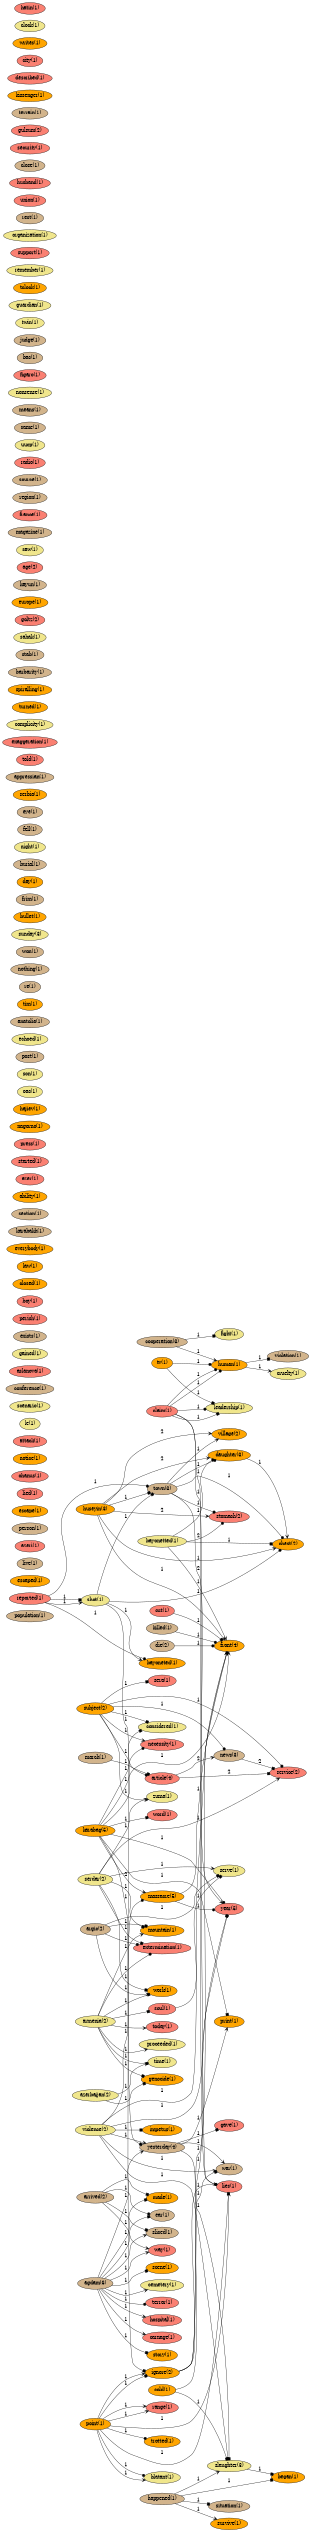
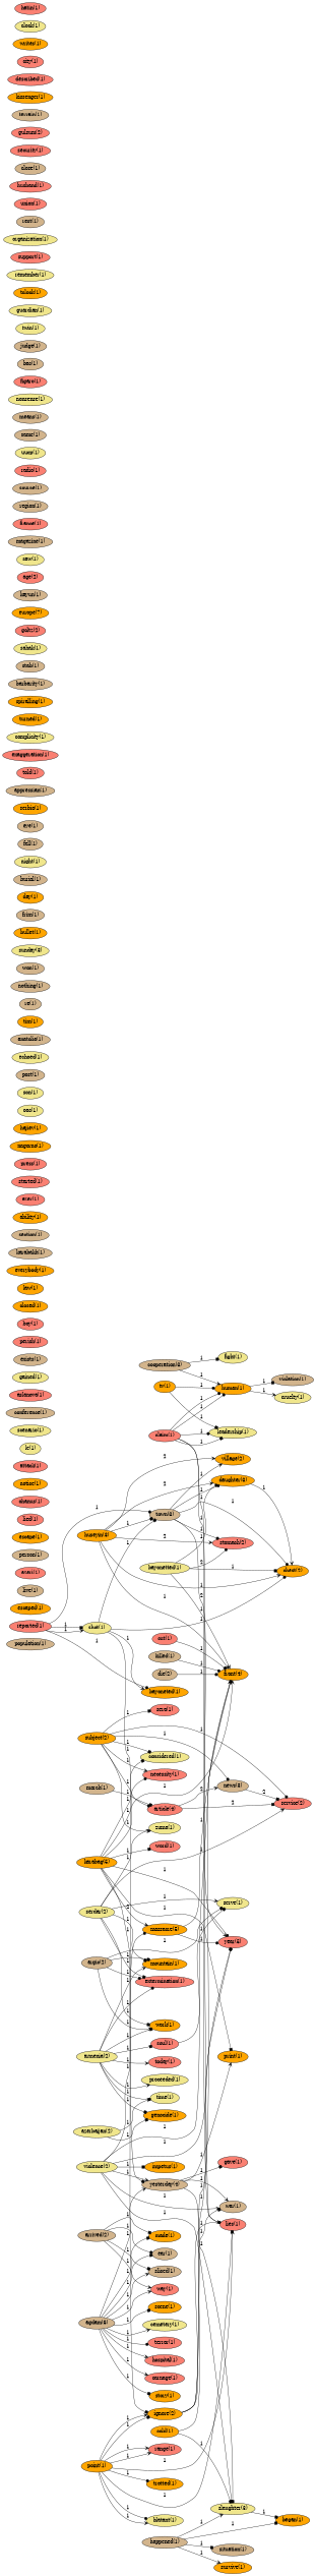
  digraph {
    rankdir=LR
    node [fillcolor=tan style=filled]
    edge [arrowhead=box]
    n1 [label="population(1)"]
    n2 [fillcolor=salmon label="claim(1)"]
    n3 [fillcolor=orange label="human(1)"]
    n4 [fillcolor=khaki label="leadership(1)"]
    n5 [fillcolor=salmon label="lies(1)"]
    n6 [fillcolor=khaki label="cruelty(1)"]
    n7 [label="violation(1)"]
    n8 [fillcolor=orange label="escaped(1)"]
    n9 [label="live(1)"]
    n10 [fillcolor=salmon label="azeri(1)"]
    n11 [label="person(1)"]
    n12 [fillcolor=orange label="escape(1)"]
    n13 [fillcolor=salmon label="lied(1)"]
    n14 [fillcolor=salmon label="ohanus(1)"]
    n15 [fillcolor=orange label="notice(1)"]
    n16 [label="march(1)"]
    n17 [fillcolor=salmon label="article(4)"]
    n18 [label="news(3)"]
    n19 [fillcolor=salmon label="service(2)"]
    n20 [fillcolor=salmon label="attack(1)"]
    n21 [fillcolor=khaki label="le(1)"]
    n22 [fillcolor=orange label="cold(1)"]
    n23 [label="war(1)"]
    n24 [fillcolor=khaki label="slaughter(3)"]
    n25 [fillcolor=orange label="began(1)"]
    n26 [fillcolor=khaki label="scenario(1)"]
    n27 [fillcolor=salmon label="reported(1)"]
    n28 [fillcolor=khaki label="shot(1)"]
    n29 [label="town(3)"]
    n30 [fillcolor=orange label="bayoneted(1)"]
    n31 [fillcolor=orange label="chest(2)"]
    n32 [fillcolor=orange label="ignore(2)"]
    n33 [fillcolor=salmon label="year(5)"]
    n34 [fillcolor=salmon label="stomach(2)"]
    n35 [fillcolor=orange label="daughter(3)"]
    n36 [fillcolor=orange label="village(2)"]
    n37 [fillcolor=salmon label="range(1)"]
    n38 [label="conference(1)"]
    n39 [fillcolor=orange label="point(1)"]
    n40 [fillcolor=orange label="trotted(1)"]
    n41 [fillcolor=khaki label="blatant(1)"]
    n42 [fillcolor=orange label="front(4)"]
    n43 [fillcolor=salmon label="aslanova(1)"]
    n44 [fillcolor=orange label="subject(2)"]
    n45 [fillcolor=salmon label="sera(1)"]
    n46 [fillcolor=khaki label="zuma(1)"]
    n47 [fillcolor=khaki label="considered(1)"]
    n48 [fillcolor=salmon label="necessity(1)"]
    n49 [fillcolor=khaki label="gained(1)"]
    n50 [label="exists(1)"]
    n51 [fillcolor=salmon label="perish(1)"]
    n52 [fillcolor=salmon label="boy(1)"]
    n53 [fillcolor=orange label="closed(1)"]
    n54 [fillcolor=orange label="law(1)"]
    n55 [fillcolor=salmon label="cut(1)"]
    n56 [label="happened(1)"]
    n57 [fillcolor=orange label="survive(1)"]
    n58 [label="situation(1)"]
    n59 [fillcolor=orange label="everybody(1)"]
    n60 [label="karabakh(1)"]
    n61 [label="section(1)"]
    n62 [label="killed(1)"]
    n63 [fillcolor=orange label="ability(1)"]
    n64 [fillcolor=salmon label="azer(1)"]
    n65 [fillcolor=salmon label="started(1)"]
    n66 [fillcolor=khaki label="armenia(2)"]
    n67 [fillcolor=salmon label="soul(1)"]
    n68 [fillcolor=khaki label="proceeded(1)"]
    n69 [fillcolor=salmon label="today(1)"]
    n70 [fillcolor=khaki label="time(1)"]
    n71 [fillcolor=orange label="work(1)"]
    n72 [fillcolor=orange label="genocide(1)"]
    n73 [fillcolor=orange label="mountain(1)"]
    n74 [fillcolor=salmon label="extermination(1)"]
    n75 [fillcolor=khaki label="serve(1)"]
    n76 [fillcolor=salmon label="press(1)"]
    n77 [fillcolor=orange label="nagorno(1)"]
    n78 [fillcolor=orange label="hajiev(1)"]
    n79 [fillcolor=khaki label="oac(1)"]
    n80 [fillcolor=khaki label="son(1)"]
    n81 [fillcolor=khaki label="azerbaijan(2)"]
    n82 [label="post(1)"]
    n83 [label="arrived(2)"]
    n84 [fillcolor=salmon label="way(1)"]
    n85 [label="sliced(1)"]
    n86 [fillcolor=orange label="made(1)"]
    n87 [label="ear(1)"]
    n88 [fillcolor=khaki label="echoed(1)"]
    n89 [label="anatolia(1)"]
    n90 [fillcolor=orange label="tim(1)"]
    n91 [label="re(1)"]
    n92 [label="cooperation(3)"]
    n93 [fillcolor=khaki label="fight(1)"]
    n94 [label="nothing(1)"]
    n95 [label="won(1)"]
    n96 [fillcolor=khaki label="sunday(3)"]
    n97 [fillcolor=orange label="bullet(1)"]
    n98 [label="frim(1)"]
    n99 [label="agdam(6)"]
    n100 [fillcolor=khaki label="cemetery(1)"]
    n101 [fillcolor=salmon label="terror(1)"]
    n102 [fillcolor=salmon label="hospital(1)"]
    n103 [label="yesterday(4)"]
    n104 [fillcolor=salmon label="carnage(1)"]
    n105 [fillcolor=orange label="story(1)"]
    n106 [fillcolor=orange label="scene(1)"]
    n107 [fillcolor=orange label="print(1)"]
    n108 [fillcolor=salmon label="gave(1)"]
    n109 [fillcolor=orange label="day(1)"]
    n110 [fillcolor=orange label="karabag(5)"]
    n111 [fillcolor=salmon label="word(1)"]
    n112 [fillcolor=orange label="massacre(5)"]
    n113 [fillcolor=khaki label="violence(2)"]
    n114 [fillcolor=orange label="impetus(1)"]
    n115 [label="burial(1)"]
    n116 [fillcolor=khaki label="bayonetted(1)"]
    n117 [fillcolor=khaki label="night(1)"]
    n118 [fillcolor=orange label="huseyin(3)"]
    n119 [label="fell(1)"]
    n120 [label="eye(1)"]
    n121 [fillcolor=orange label="serbia(1)"]
    n122 [label="appressian(1)"]
    n123 [fillcolor=salmon label="told(1)"]
    n124 [fillcolor=salmon label="exaggeration(1)"]
    n125 [fillcolor=khaki label="complicity(1)"]
    n126 [fillcolor=orange label="turned(1)"]
    n127 [fillcolor=orange label="tv(1)"]
    n128 [fillcolor=orange label="spiralling(1)"]
    n129 [label="barbarity(1)"]
    n130 [label="stab(1)"]
    n131 [fillcolor=khaki label="sahak(1)"]
    n132 [fillcolor=khaki label="serdar(2)"]
    n133 [fillcolor=salmon label="goltz(2)"]
-   n134 [fillcolor=orange label="europe(1)"]
+   n134 [fillcolor=orange label="europe(7)"]
    n135 [label="die(2)"]
    n136 [label="kayun(1)"]
    n137 [fillcolor=salmon label="age(2)"]
    n138 [fillcolor=khaki label="saw(1)"]
    n139 [label="magazine(1)"]
    n140 [fillcolor=salmon label="france(1)"]
    n141 [label="region(1)"]
    n142 [label="source(1)"]
    n143 [fillcolor=salmon label="radio(1)"]
    n144 [fillcolor=khaki label="uucp(1)"]
    n145 [label="came(1)"]
    n146 [label="means(1)"]
    n147 [label="argic(2)"]
    n148 [fillcolor=khaki label="nonsense(1)"]
    n149 [fillcolor=salmon label="figaro(1)"]
    n150 [label="bac(1)"]
    n151 [label="judge(1)"]
    n152 [fillcolor=khaki label="twin(1)"]
    n153 [fillcolor=khaki label="guardian(1)"]
    n154 [fillcolor=orange label="tclock(1)"]
    n155 [fillcolor=khaki label="remember(1)"]
    n156 [fillcolor=salmon label="support(1)"]
    n157 [fillcolor=khaki label="organization(1)"]
    n158 [label="rest(1)"]
    n159 [fillcolor=salmon label="union(1)"]
    n160 [fillcolor=salmon label="husband(1)"]
    n161 [label="close(1)"]
    n162 [fillcolor=salmon label="security(1)"]
    n163 [fillcolor=salmon label="gulsum(2)"]
    n164 [label="terrain(1)"]
    n165 [fillcolor=orange label="kissenger(1)"]
    n166 [fillcolor=salmon label="described(1)"]
    n167 [fillcolor=salmon label="city(1)"]
    n168 [fillcolor=orange label="writes(1)"]
    n169 [fillcolor=khaki label="clock(1)"]
    n170 [fillcolor=salmon label="hatin(1)"]
    n2 -> n3 [arrowhead=dot label=1]
    n2 -> n3 [arrowhead=dot label=1]
    n2 -> n4 [label=1]
    n2 -> n4 [arrowhead=dot label=1]
    n2 -> n5 [arrowhead=vee label=1]
    n2 -> n5 [arrowhead=dot label=1]
    n3 -> n6 [arrowhead=vee label=1]
    n3 -> n7 [label=1]
    n16 -> n17 [label=1]
    n17 -> n18 [arrowhead=vee label=2]
    n17 -> n19 [label=2]
    n18 -> n19 [label=2]
    n22 -> n23 [label=1]
    n22 -> n24 [label=1]
    n24 -> n25 [label=1]
    n27 -> n28 [arrowhead=vee label=1]
    n27 -> n28 [label=1]
    n27 -> n29 [arrowhead=dot label=1]
    n27 -> n30 [arrowhead=dot label=1]
    n28 -> n29 [label=1]
    n28 -> n30 [arrowhead=vee label=1]
    n28 -> n31 [arrowhead=dot label=1]
    n28 -> n32 [label=1]
    n29 -> n31 [arrowhead=dot label=1]
    n29 -> n33 [arrowhead=vee label=2]
    n29 -> n34 [arrowhead=dot label=1]
    n29 -> n35 [arrowhead=dot label=1]
    n29 -> n36 [arrowhead=vee label=1]
    n32 -> n5 [arrowhead=dot label=1]
    n32 -> n33 [label=1]
    n32 -> n42 [arrowhead=vee label=1]
    n35 -> n31 [arrowhead=vee label=1]
    n39 -> n5 [arrowhead=vee label=1]
    n39 -> n5 [label=1]
    n39 -> n32 [label=1]
    n39 -> n32 [arrowhead=vee label=1]
    n39 -> n37 [arrowhead=vee label=1]
    n39 -> n37 [arrowhead=vee label=1]
    n39 -> n40 [arrowhead=dot label=1]
    n39 -> n41 [arrowhead=dot label=1]
    n39 -> n41 [arrowhead=vee label=1]
    n44 -> n17 [arrowhead=dot label=1]
    n44 -> n18 [arrowhead=dot label=1]
    n44 -> n19 [arrowhead=dot label=1]
    n44 -> n45 [label=1]
    n44 -> n46 [arrowhead=vee label=1]
    n44 -> n47 [label=1]
    n44 -> n48 [arrowhead=vee label=1]
    n55 -> n42 [label=1]
    n56 -> n24 [arrowhead=vee label=1]
    n56 -> n25 [label=1]
    n56 -> n57 [arrowhead=vee label=1]
    n56 -> n58 [label=1]
    n62 -> n42 [arrowhead=dot label=1]
    n66 -> n67 [label=1]
    n66 -> n68 [arrowhead=vee label=1]
    n66 -> n69 [arrowhead=vee label=1]
    n66 -> n70 [label=1]
    n66 -> n71 [label=1]
    n66 -> n72 [label=1]
    n66 -> n73 [arrowhead=vee label=1]
    n66 -> n74 [arrowhead=dot label=1]
    n67 -> n75 [label=1]
    n81 -> n70 [arrowhead=vee label=1]
    n81 -> n72 [label=1]
    n83 -> n84 [arrowhead=vee label=1]
    n83 -> n85 [label=1]
    n83 -> n86 [label=1]
    n83 -> n87 [arrowhead=dot label=1]
    n92 -> n3 [arrowhead=vee label=1]
    n92 -> n93 [label=1]
    n99 -> n84 [arrowhead=vee label=1]
    n99 -> n85 [arrowhead=vee label=1]
    n99 -> n86 [label=1]
    n99 -> n87 [label=1]
    n99 -> n100 [arrowhead=vee label=1]
    n99 -> n101 [arrowhead=dot label=1]
    n99 -> n102 [arrowhead=vee label=1]
    n99 -> n103 [arrowhead=vee label=1]
    n99 -> n104 [arrowhead=vee label=1]
    n99 -> n105 [label=1]
    n99 -> n106 [label=1]
    n103 -> n23 [arrowhead=vee label=1]
    n103 -> n24 [label=1]
    n103 -> n107 [arrowhead=vee label=1]
    n103 -> n108 [label=1]
    n110 -> n33 [arrowhead=dot label=1]
    n110 -> n42 [arrowhead=vee label=1]
    n110 -> n47 [label=1]
    n110 -> n48 [arrowhead=dot label=1]
    n110 -> n103 [label=1]
    n110 -> n107 [label=1]
    n110 -> n111 [label=1]
    n110 -> n112 [arrowhead=vee label=2]
    n112 -> n33 [arrowhead=dot label=1]
    n112 -> n42 [label=1]
    n113 -> n23 [arrowhead=vee label=1]
    n113 -> n24 [label=1]
    n113 -> n33 [arrowhead=dot label=1]
    n113 -> n42 [arrowhead=vee label=1]
    n113 -> n103 [arrowhead=vee label=1]
    n113 -> n112 [arrowhead=dot label=1]
    n113 -> n114 [label=1]
    n116 -> n31 [label=1]
    n116 -> n34 [arrowhead=dot label=2]
    n116 -> n35 [arrowhead=dot label=1]
    n116 -> n42 [arrowhead=vee label=1]
    n118 -> n29 [label=1]
    n118 -> n31 [arrowhead=vee label=1]
    n118 -> n34 [arrowhead=vee label=2]
    n118 -> n35 [arrowhead=vee label=2]
    n118 -> n36 [arrowhead=vee label=2]
    n118 -> n42 [arrowhead=vee label=1]
    n127 -> n3 [arrowhead=dot label=1]
    n127 -> n4 [label=1]
    n132 -> n19 [arrowhead=vee label=1]
    n132 -> n46 [arrowhead=vee label=1]
    n132 -> n71 [label=1]
    n132 -> n73 [label=1]
    n132 -> n74 [label=1]
    n132 -> n75 [arrowhead=vee label=1]
    n135 -> n42 [arrowhead=dot label=1]
    n147 -> n71 [arrowhead=vee label=1]
    n147 -> n73 [label=1]
    n147 -> n74 [arrowhead=dot label=1]
    n147 -> n75 [label=1]
  }
